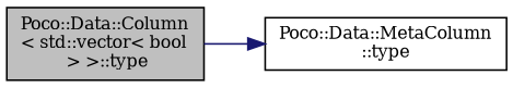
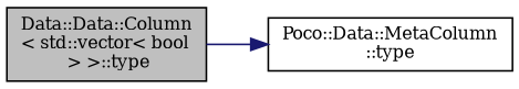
  digraph {
    rankdir=LR
    fontname="DejaVu Serif"
    node [color=black fontname="DejaVu Serif" fontsize=10 shape=record style=filled]
-   n1 [fillcolor=grey75 fontcolor=black height=0.2 label="Poco::Data::Column\l\< std::vector\< bool\l \> \>::type" width=0.4]
+   n1 [fillcolor=grey75 fontcolor=black height=0.2 label="Data::Data::Column\l\< std::vector\< bool\l \> \>::type" width=0.4]
    n2 [fillcolor=white height=0.2 label="Poco::Data::MetaColumn\l::type" width=0.4]
    n1 -> n2 [color=midnightblue fontname="DejaVu Serif" fontsize=10 labelfontname=Helvetica labelfontsize=10 style=solid]
  }
